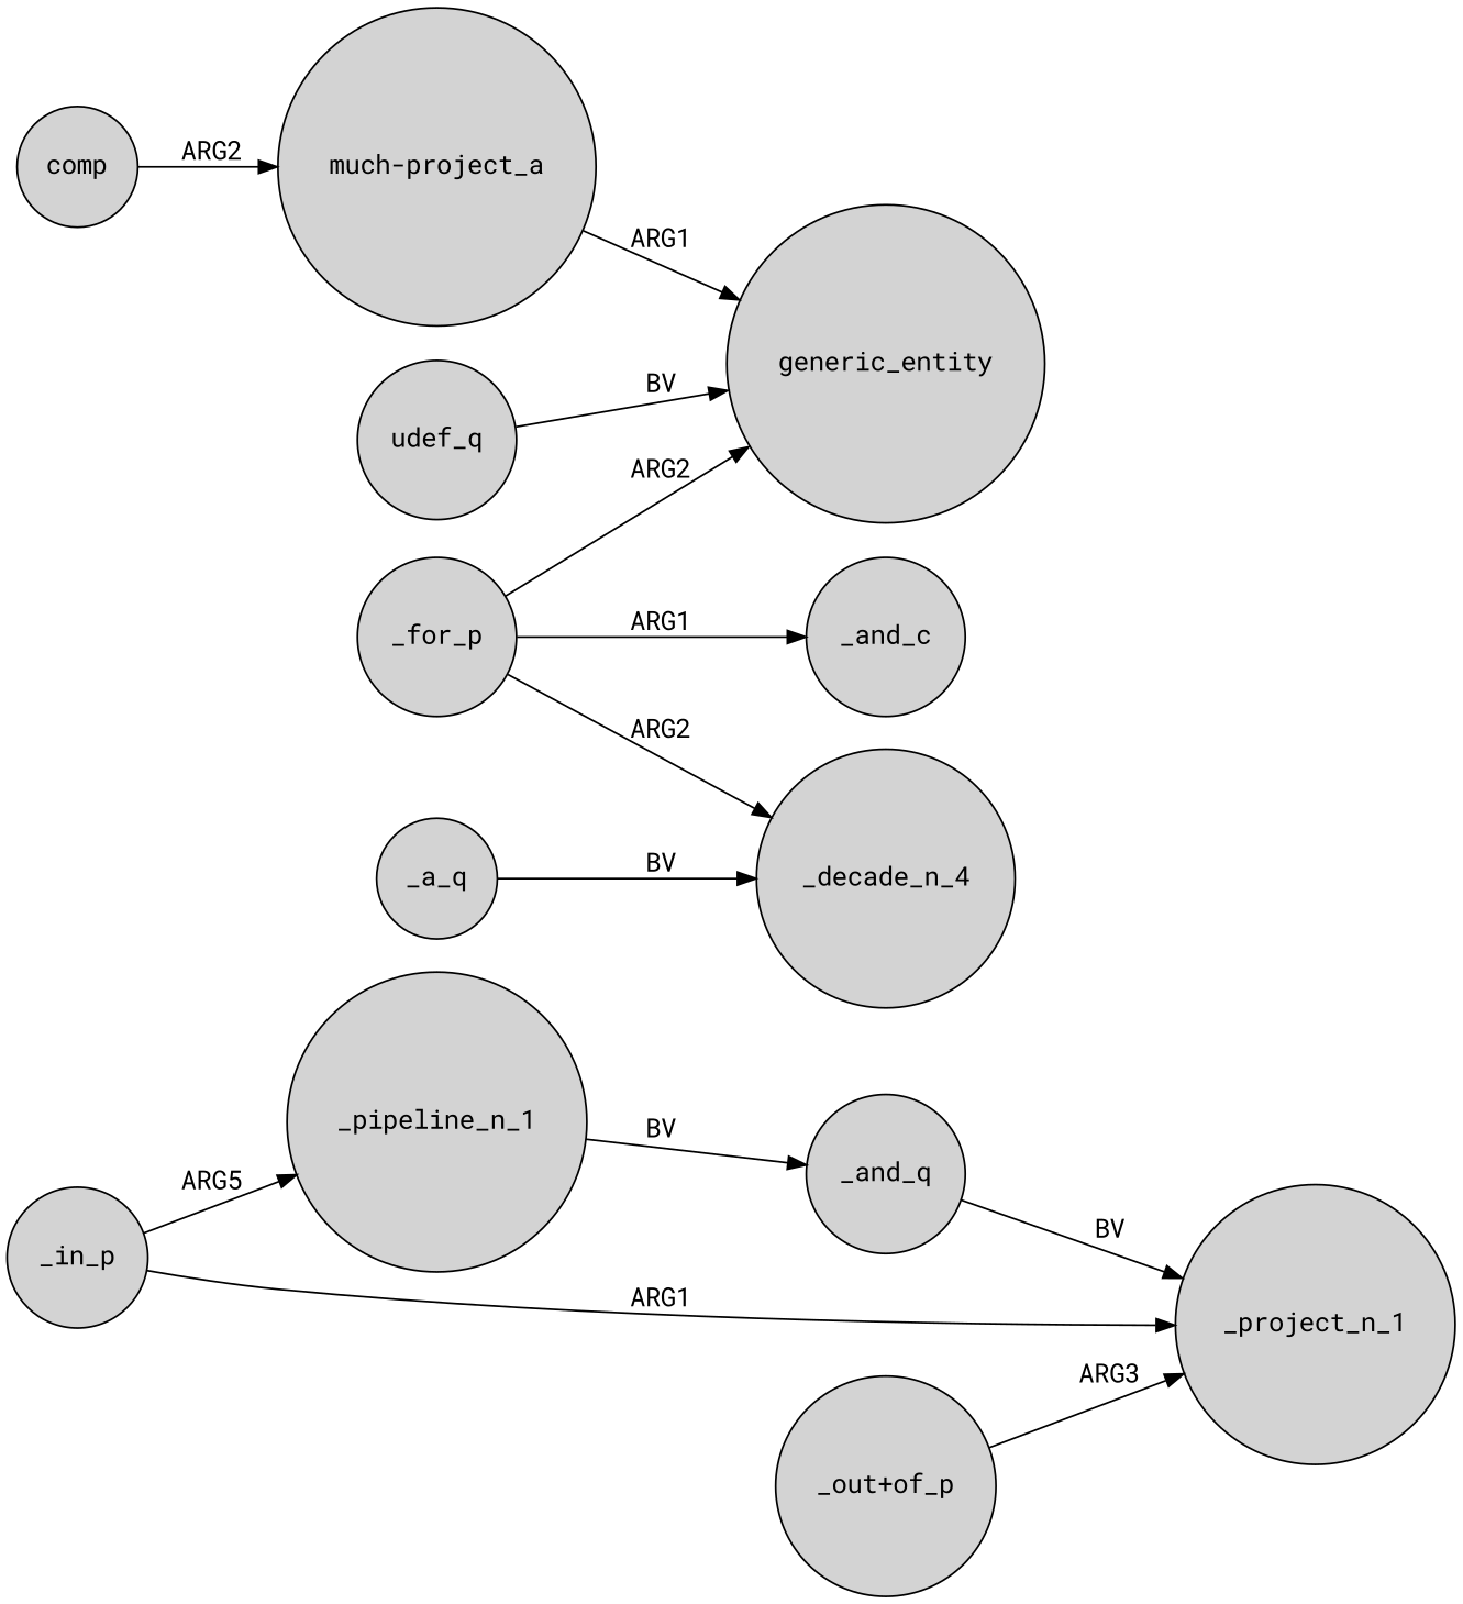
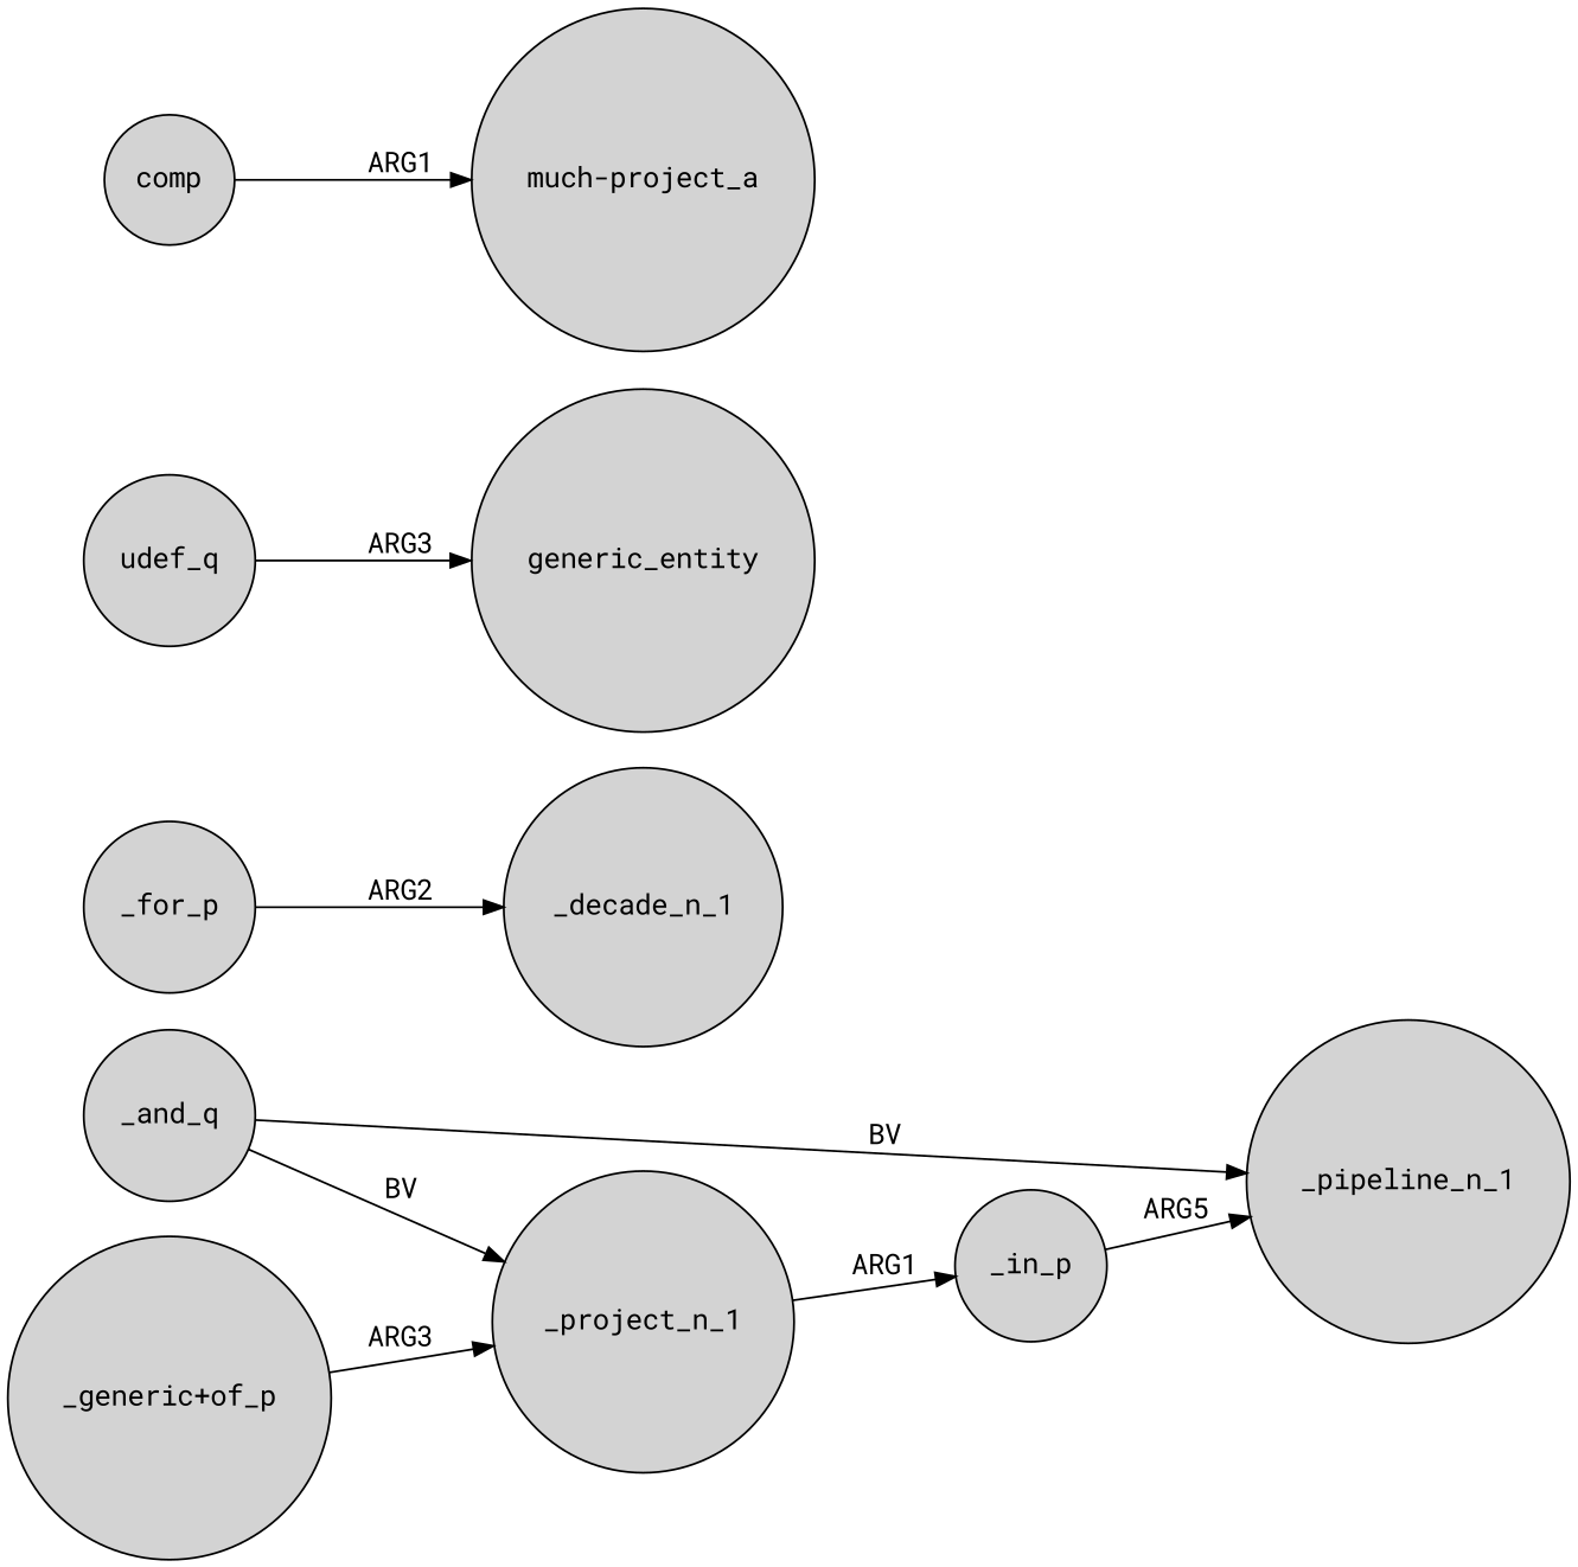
  digraph {
    fontname="Roboto Mono"
    rankdir=LR
    node [fontname="Roboto Mono" shape=circle style=filled]
    edge [fontname="Roboto Mono"]
    _in_p
    _pipeline_n_1
    _project_n_1
    _for_p
    generic_entity
-   _and_c
-   _decade_n_1 [label=_decade_n_4]
+   _decade_n_1
    n8 [label=_and_q]
    n9 [label="much-project_a"]
    comp
    udef_q
-   "_out+of_p"
-   _a_q
+   "_out+of_p" [label="_generic+of_p"]
    _in_p -> _pipeline_n_1 [label=ARG5]
-   _in_p -> _project_n_1 [label=ARG1]
-   _for_p -> generic_entity [label=ARG2]
-   _for_p -> _and_c [label=ARG1]
+   _project_n_1 -> _in_p [label=ARG1]
    _for_p -> _decade_n_1 [label=ARG2]
-   _pipeline_n_1 -> n8 [label=BV]
+   n8 -> _pipeline_n_1 [label=BV]
    n8 -> _project_n_1 [label=BV]
-   n9 -> generic_entity [label=ARG1]
-   comp -> n9 [label=ARG2]
-   udef_q -> generic_entity [label=BV]
+   comp -> n9 [label=ARG1]
+   udef_q -> generic_entity [label=ARG3]
    "_out+of_p" -> _project_n_1 [label=ARG3]
-   _a_q -> _decade_n_1 [label=BV]
  }
